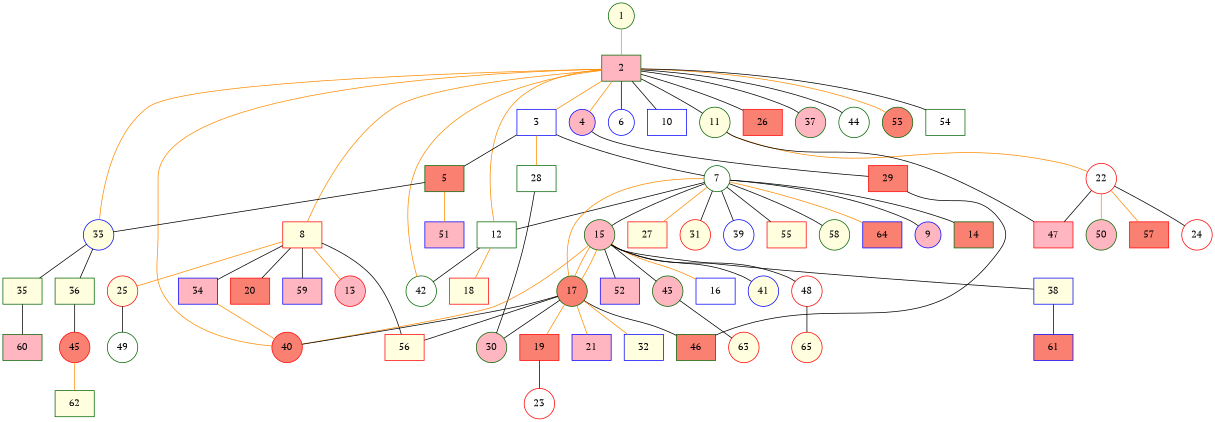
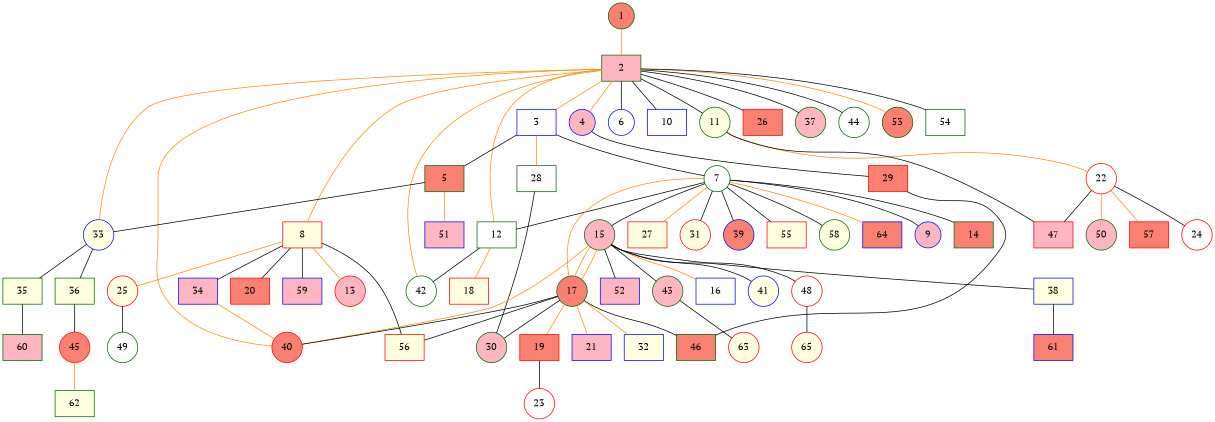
  graph {
    fontname="PT Serif"
    node [color=darkgreen fillcolor=lightyellow fontname="PT Serif" shape=box style=filled]
    edge [color=black fontname="PT Serif"]
-   1 [shape=circle]
+   1 [fillcolor=salmon shape=circle]
    2 [fillcolor=lightpink]
    3 [color=blue fillcolor=white]
    4 [color=blue fillcolor=lightpink shape=circle]
    6 [color=blue fillcolor=white shape=circle]
    8 [color=red]
    10 [color=blue fillcolor=white]
    11 [shape=circle]
    12 [fillcolor=white]
    26 [color=red fillcolor=salmon]
    33 [color=blue shape=circle]
    37 [fillcolor=lightpink shape=circle]
    40 [color=red fillcolor=salmon shape=circle]
    42 [fillcolor=white shape=circle]
    44 [fillcolor=white shape=circle]
    53 [fillcolor=salmon shape=circle]
    54 [fillcolor=white]
    5 [fillcolor=salmon]
    7 [fillcolor=white shape=circle]
    28 [fillcolor=white]
    29 [color=red fillcolor=salmon]
    13 [color=red fillcolor=lightpink shape=circle]
    20 [color=red fillcolor=salmon]
    25 [color=red shape=circle]
    34 [color=blue fillcolor=lightpink]
    56 [color=red]
    59 [color=blue fillcolor=lightpink]
    22 [color=red fillcolor=white shape=circle]
    47 [color=red fillcolor=lightpink]
    18 [color=red]
    35
    36
    51 [color=blue fillcolor=lightpink]
    9 [color=blue fillcolor=lightpink shape=circle]
    14 [fillcolor=salmon]
    15 [fillcolor=lightpink shape=circle]
    17 [fillcolor=salmon shape=circle]
    27 [color=red]
    31 [color=red shape=circle]
-   39 [color=blue fillcolor=white shape=circle]
+   39 [color=blue fillcolor=salmon shape=circle]
    55 [color=red]
    58 [shape=circle]
    64 [color=blue fillcolor=salmon]
    30 [fillcolor=lightpink shape=circle]
    46 [fillcolor=salmon]
    16 [color=blue fillcolor=white]
    38 [color=blue]
    41 [color=blue shape=circle]
    43 [fillcolor=lightpink shape=circle]
    48 [color=red fillcolor=white shape=circle]
    52 [color=blue fillcolor=lightpink]
    19 [color=red fillcolor=salmon]
    21 [color=blue fillcolor=lightpink]
    32 [color=blue]
    49 [fillcolor=white shape=circle]
    24 [color=red fillcolor=white shape=circle]
    50 [fillcolor=lightpink shape=circle]
    57 [color=red fillcolor=salmon]
    61 [color=blue fillcolor=salmon]
    63 [color=red shape=circle]
    65 [color=red shape=circle]
    23 [color=red fillcolor=white shape=circle]
    60 [fillcolor=lightpink]
    45 [color=red fillcolor=salmon shape=circle]
    62
    1 -- 2 [color=darkorange]
    2 -- 3 [color=darkorange]
    2 -- 4 [color=darkorange]
    2 -- 6
    2 -- 8 [color=darkorange]
    2 -- 10
    2 -- 11
    2 -- 12 [color=darkorange]
    2 -- 26
    2 -- 33 [color=darkorange]
    2 -- 37
    2 -- 40 [color=darkorange]
    2 -- 42 [color=darkorange]
    2 -- 44
    2 -- 53 [color=darkorange]
    2 -- 54
    3 -- 5
    3 -- 7
    3 -- 28 [color=darkorange]
    4 -- 29
    8 -- 13 [color=darkorange]
    8 -- 20
    8 -- 25 [color=darkorange]
    8 -- 34
    8 -- 56
    8 -- 59
    11 -- 22 [color=darkorange]
    11 -- 47
    12 -- 42
    12 -- 18 [color=darkorange]
    33 -- 35
    33 -- 36
    5 -- 33
    5 -- 51 [color=darkorange]
    7 -- 12
    7 -- 9
    7 -- 14
    7 -- 15
    7 -- 17 [color=darkorange]
    7 -- 27 [color=darkorange]
    7 -- 31
    7 -- 39
    7 -- 55
    7 -- 58
    7 -- 64 [color=darkorange]
    28 -- 30
    29 -- 46
    25 -- 49
    34 -- 40 [color=darkorange]
    22 -- 47
    22 -- 24
    22 -- 50 [color=darkorange]
    22 -- 57 [color=darkorange]
    35 -- 60
    36 -- 45
    15 -- 40 [color=darkorange]
    15 -- 17 [color=darkorange]
    15 -- 17 [color=darkorange]
    15 -- 16 [color=darkorange]
    15 -- 38
    15 -- 41
    15 -- 43
    15 -- 48
    15 -- 52
    17 -- 40
    17 -- 56
    17 -- 30
    17 -- 46
    17 -- 19 [color=darkorange]
    17 -- 21 [color=darkorange]
    17 -- 32 [color=darkorange]
    38 -- 61
    43 -- 63
    48 -- 65
    19 -- 23
    45 -- 62 [color=darkorange]
  }
